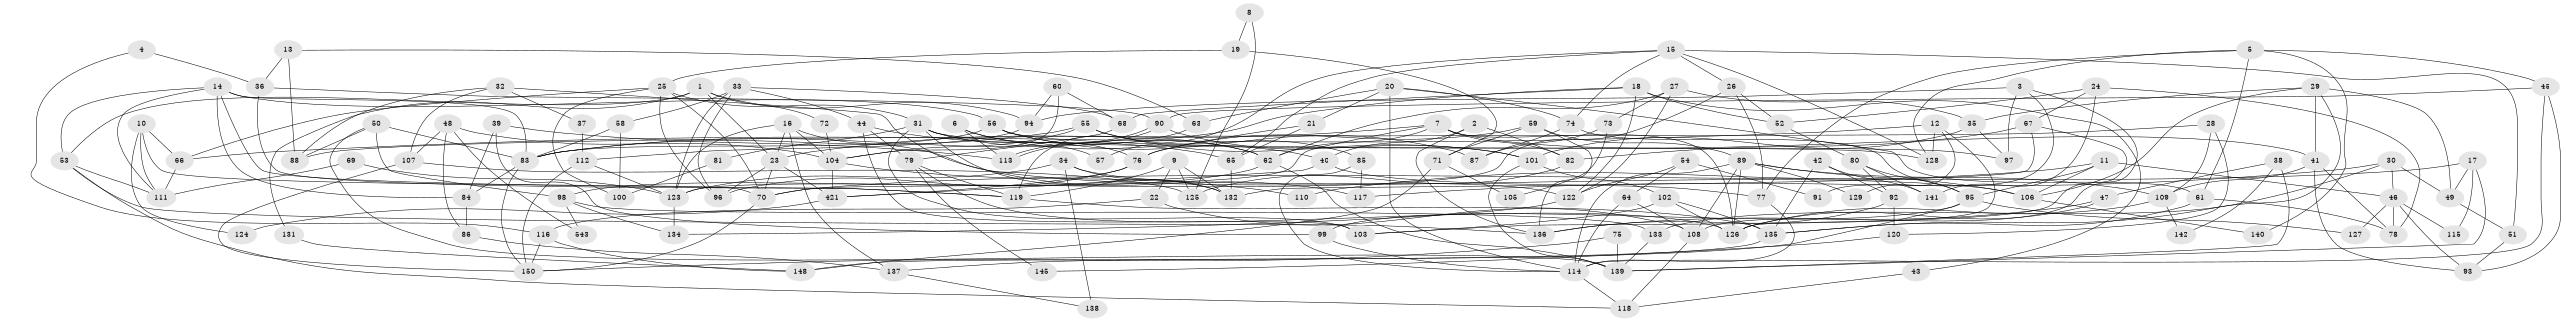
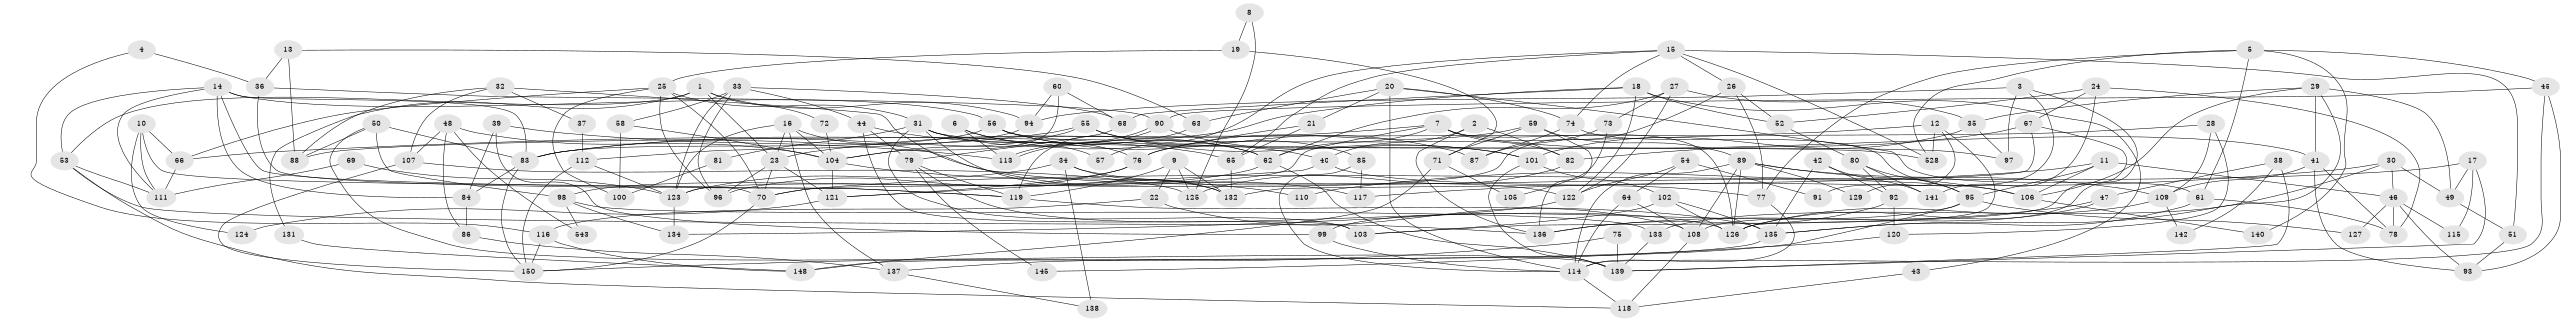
  graph {
    node [color=gray90 style=filled]
    1
    23
    53
    72
    94
    131
    70
    96
-   121 [label=421]
+   121
    136
    111
    118
    104
    112
    n15 [label=148]
    2
    40
    82
    77
    125
    3
    91
    97
    108
    4
    36
    116
    119
    90
    n30 [label=150]
    5
    45
    61
-   128
+   128 [label=528]
    140
    114
    93
    78
    135
    6
    76
    113
    7
    41
    62
    126
    109
    139
    98
    8
    19
    25
    71
    9
    22
    132
    10
    66
    124
    11
    46
    95
    106
    110
    115
    127
    137
    99
    12
    129
    13
    63
    88
    14
    56
    83
    84
    87
    86
    15
    26
    51
    57
    65
    74
    123
    52
    16
    134
    138
    17
    49
    18
    43
    68
    122
    80
    79
    31
    100
    105
    20
    21
    24
    67
    141
    103
    81
    27
    35
    73
    101
    28
    120
    142
    145
    29
    30
    117
    133
    32
    37
    107
    33
    44
    58
    34
    102
    38
    47
    39
    42
    92
    48
    n135 [label=543]
    50
    54
    64
    55
    85
    59
    89
    60
    69
    75
    1 -- 23
    1 -- 53
    1 -- 72
    1 -- 94
    1 -- 131
    23 -- 70
    23 -- 96
    23 -- 121
    53 -- 136
    53 -- 111
    53 -- 118
    72 -- 104
    94 -- 112
    131 -- n15
    70 -- n30
    121 -- 124
    104 -- 121
    104 -- 110
    112 -- n30
    112 -- 123
    2 -- 136
    2 -- 40
    2 -- 82
    40 -- 121
    40 -- 77
    82 -- 125
    77 -- 114
    3 -- 94
    3 -- 91
    3 -- 97
    3 -- 108
    108 -- 118
    4 -- 36
    4 -- 116
    36 -- 119
    36 -- 90
    116 -- n15
    116 -- n30
    119 -- 135
    90 -- 113
    90 -- 113
    90 -- 101
    5 -- 77
    5 -- 45
    5 -- 61
    5 -- 128
    5 -- 140
    45 -- 90
    45 -- 114
    45 -- 93
    61 -- 78
    61 -- 135
    114 -- 118
    135 -- n15
    6 -- 40
    6 -- 76
    6 -- 113
    76 -- 96
    76 -- 121
    7 -- 23
    7 -- 70
    7 -- 82
    7 -- 41
    7 -- 62
    7 -- 126
    41 -- 93
    41 -- 78
    41 -- 109
    62 -- 139
    62 -- 98
    109 -- 126
    109 -- 142
    98 -- 134
    98 -- 133
    98 -- n135
    8 -- 125
    8 -- 19
    19 -- 25
    19 -- 71
    25 -- 70
    25 -- 96
    25 -- 66
    25 -- 31
    25 -- 100
    71 -- n15
    71 -- 105
    9 -- 125
    9 -- 119
    9 -- 22
    9 -- 132
    22 -- 108
    22 -- 116
    10 -- 70
    10 -- 111
    10 -- 66
    10 -- 124
    66 -- 111
    11 -- 46
    11 -- 95
    11 -- 106
    11 -- 110
    46 -- 93
    46 -- 78
    46 -- 115
    46 -- 127
    95 -- 127
    95 -- 137
    95 -- 99
    106 -- 140
    137 -- 138
    99 -- 114
    12 -- 128
    12 -- 126
    12 -- 66
    12 -- 129
    13 -- 36
    13 -- 63
    13 -- 88
    63 -- 119
    14 -- 53
    14 -- 111
    14 -- 119
    14 -- 56
    14 -- 83
    14 -- 84
    56 -- 97
    56 -- 62
    56 -- 83
    56 -- 87
    83 -- n30
    83 -- 84
    84 -- 86
    86 -- 137
    15 -- 128
    15 -- 26
    15 -- 51
    15 -- 57
    15 -- 65
    15 -- 74
    26 -- 77
    26 -- 123
    26 -- 52
    51 -- 93
    65 -- 132
    74 -- 95
    74 -- 87
    123 -- 134
    52 -- 80
    16 -- 23
    16 -- 104
    16 -- 106
    16 -- 137
    16 -- 123
    17 -- 70
    17 -- 139
    17 -- 115
    17 -- 49
    49 -- 51
    18 -- 83
    18 -- 52
    18 -- 43
    18 -- 68
    18 -- 122
    43 -- 118
    68 -- 79
    122 -- 134
    80 -- 95
    80 -- 141
    80 -- 92
    79 -- 119
    79 -- 126
    79 -- 145
    31 -- 128
    31 -- 62
    31 -- 132
    31 -- 57
    31 -- 103
    31 -- 81
    20 -- 61
    20 -- 114
    20 -- 63
    20 -- 74
    20 -- 21
    21 -- 76
    21 -- 65
    24 -- 78
    24 -- 52
    24 -- 67
    24 -- 141
    67 -- 82
    67 -- 132
    67 -- 103
    81 -- 100
    27 -- 62
    27 -- 122
    27 -- 35
    27 -- 73
    35 -- 97
    35 -- 101
    73 -- 87
    73 -- 105
    101 -- 139
    101 -- 102
    28 -- 109
    28 -- 88
    28 -- 120
    120 -- 145
    29 -- 135
    29 -- 41
    29 -- 106
    29 -- 49
    29 -- 35
    30 -- 46
    30 -- 49
    30 -- 117
    30 -- 133
    133 -- 139
    32 -- 88
    32 -- 117
    32 -- 37
    32 -- 107
    37 -- 112
    107 -- 125
    107 -- n30
    33 -- 96
    33 -- 123
    33 -- 68
    33 -- 44
    33 -- 58
    44 -- 65
    44 -- 79
    44 -- 103
-   58 -- 83
+   58 -- 104
    58 -- 100
    34 -- 132
    34 -- 123
    34 -- 138
    34 -- 122
    102 -- 135
    102 -- 126
    102 -- 103
    38 -- 139
    38 -- 142
    38 -- 47
    47 -- 136
    47 -- 126
    39 -- 113
    39 -- 99
    39 -- 84
    42 -- 135
    42 -- 141
    42 -- 92
    92 -- 136
    92 -- 120
    48 -- 104
    48 -- 86
    48 -- 107
    48 -- n135
    50 -- 139
    50 -- 98
    50 -- 88
    50 -- 83
    54 -- 91
    54 -- 122
    54 -- 64
    64 -- 108
    64 -- 114
    55 -- 104
    55 -- 83
    55 -- 101
    55 -- 85
    85 -- 114
    85 -- 117
    59 -- 136
    59 -- 76
    59 -- 71
    59 -- 89
    89 -- 108
    89 -- 114
    89 -- 126
    89 -- 109
    89 -- 106
    89 -- 129
    60 -- 94
    60 -- 104
    60 -- 68
    69 -- 111
    69 -- 123
    75 -- n30
    75 -- 139
  }
